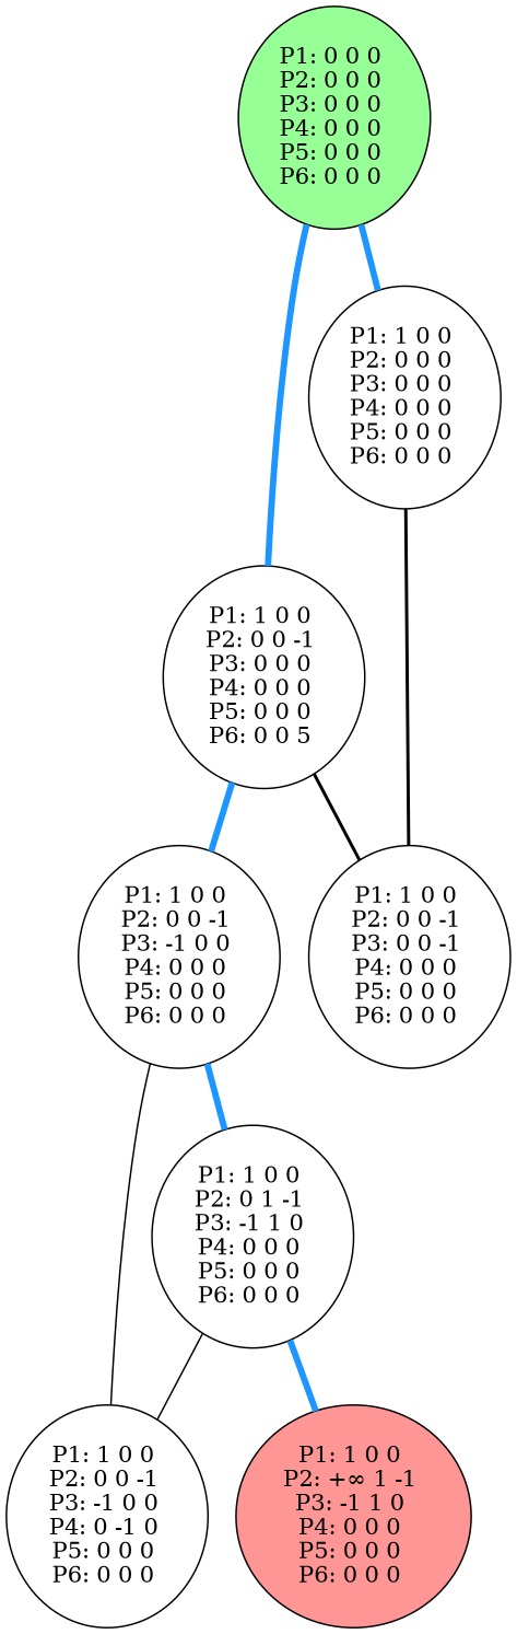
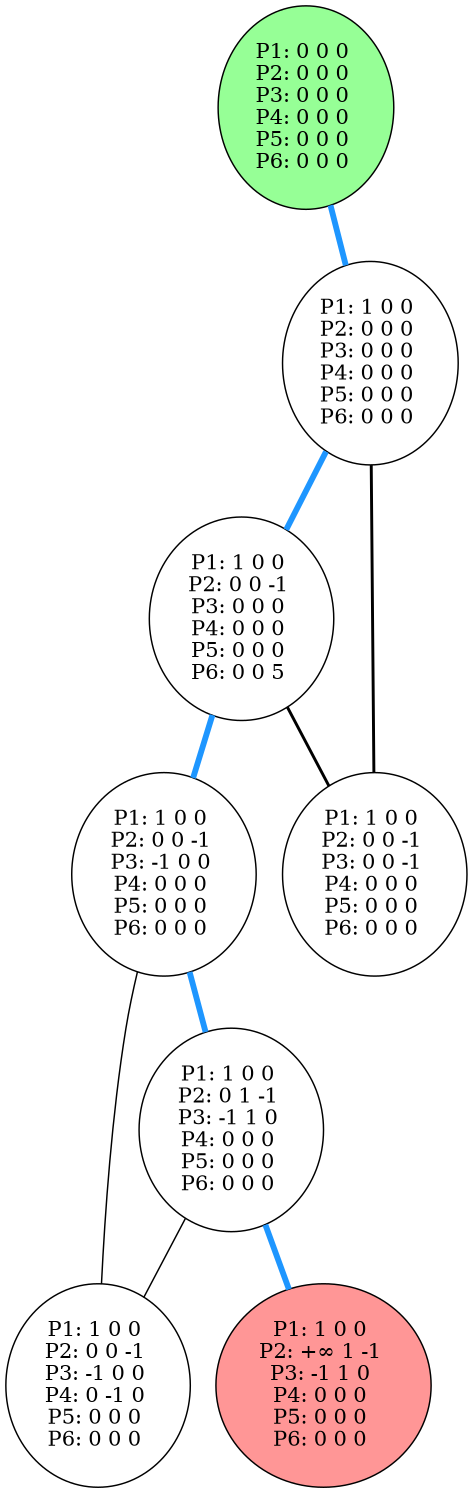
  graph {
    color=black
    edge [color="#1E96FF" penwidth=4.0 style=bold]
    n1 [fillcolor="#96FF96" label="P1: 0 0 0 \nP2: 0 0 0 \nP3: 0 0 0 \nP4: 0 0 0 \nP5: 0 0 0 \nP6: 0 0 0 \n" style=filled]
    n2 [label="P1: 1 0 0 \nP2: 0 0 0 \nP3: 0 0 0 \nP4: 0 0 0 \nP5: 0 0 0 \nP6: 0 0 0 \n"]
    n3 [label="P1: 1 0 0 \nP2: 0 0 -1 \nP3: 0 0 0 \nP4: 0 0 0 \nP5: 0 0 0 \nP6: 0 0 5 \n"]
    n4 [label="P1: 1 0 0 \nP2: 0 0 -1 \nP3: 0 0 -1 \nP4: 0 0 0 \nP5: 0 0 0 \nP6: 0 0 0 \n"]
    n5 [label="P1: 1 0 0 \nP2: 0 0 -1 \nP3: -1 0 0 \nP4: 0 0 0 \nP5: 0 0 0 \nP6: 0 0 0 \n"]
    n6 [label="P1: 1 0 0 \nP2: 0 1 -1 \nP3: -1 1 0 \nP4: 0 0 0 \nP5: 0 0 0 \nP6: 0 0 0 \n"]
    n7 [label="P1: 1 0 0 \nP2: 0 0 -1 \nP3: -1 0 0 \nP4: 0 -1 0 \nP5: 0 0 0 \nP6: 0 0 0 \n"]
    n8 [fillcolor="#FF9696" label="P1: 1 0 0 \nP2: +∞ 1 -1 \nP3: -1 1 0 \nP4: 0 0 0 \nP5: 0 0 0 \nP6: 0 0 0 \n" style=filled]
    n1 -- n2
-   n1 -- n3
+   n2 -- n3
    n2 -- n4 [color=black penwidth=""]
    n3 -- n4 [color=black penwidth=""]
    n3 -- n5
    n5 -- n6 [style=solid]
    n5 -- n7 [color=black style=solid penwidth=""]
    n6 -- n7 [color=black style=solid penwidth=""]
    n6 -- n8 [style=solid]
  }
